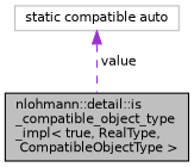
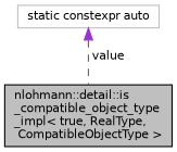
  digraph {
    node [fontname=Helvetica fontsize=10 shape=record style=filled]
    n1 [color=black fillcolor=grey75 fontcolor=black height=0.2 label="nlohmann::detail::is\l_compatible_object_type\l_impl\< true, RealType,\l CompatibleObjectType \>" width=0.4]
-   n2 [color=grey75 fillcolor=white height=0.2 label="static compatible auto" width=0.4]
+   n2 [color=grey75 fillcolor=white height=0.2 label="static constexpr auto" width=0.4]
    n2 -> n1 [color=darkorchid3 dir=back fontname=Helvetica fontsize=10 label=" value" labelfontname=Helvetica labelfontsize=10 style=dashed]
  }
